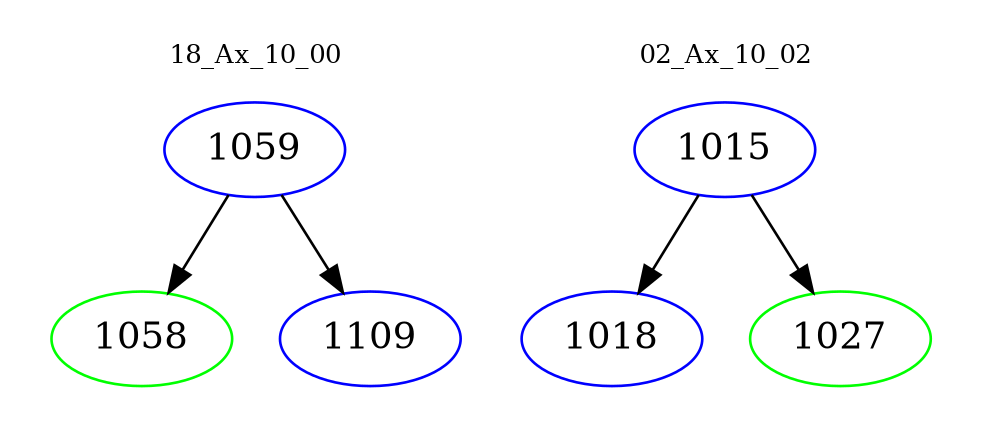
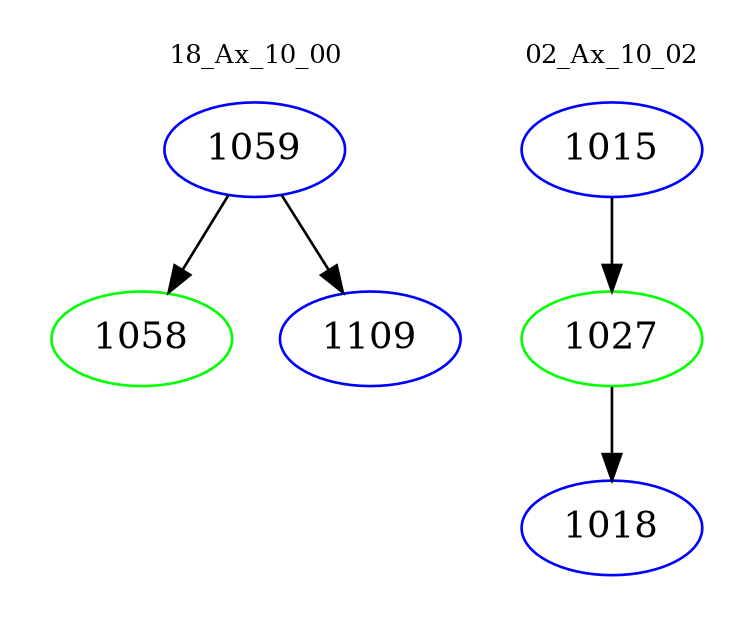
  digraph {
    node [color=blue]
    edge [color=black]
    n1 [label=1059]
    n2 [color=green label=1058]
    n3 [label=1109]
    n4 [label=1015]
    n5 [label=1018]
    n6 [color=green label=1027]
    subgraph cluster_1 {
      color=white
      fontsize=10
      label="18_Ax_10_00"
      n1
      n2
      n3
    }
    subgraph cluster_2 {
      color=white
      fontsize=10
      label="02_Ax_10_02"
      n4
      n5
      n6
    }
    n1 -> n2
    n1 -> n3
-   n4 -> n5
+   n6 -> n5
    n4 -> n6
  }
